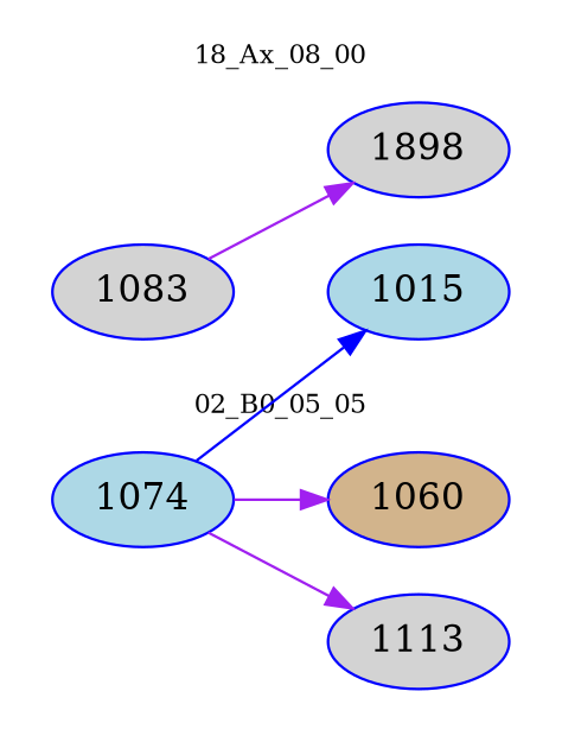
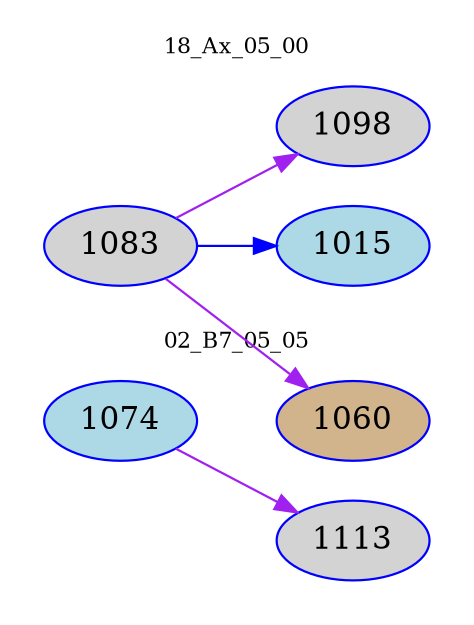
  digraph {
    rankdir=LR
    node [color=blue fillcolor=lightgrey style=filled]
    edge [color=purple style=solid]
    n1 [label=1083]
    n2 [fillcolor=lightblue label=1015]
-   n3 [label=1898]
+   n3 [label=1098]
    n4 [fillcolor=lightblue label=1074]
    n5 [label=1113]
    n6 [fillcolor=tan label=1060]
    subgraph cluster_1 {
      color=white
      fontsize=10
-     label="18_Ax_08_00"
+     label="18_Ax_05_00"
      n1
      n2
      n3
    }
    subgraph cluster_2 {
      color=white
      fontsize=10
-     label="02_B0_05_05"
+     label="02_B7_05_05"
      n4
      n5
      n6
    }
-   n4 -> n2 [color=blue]
+   n1 -> n2 [color=blue]
    n1 -> n3
    n4 -> n5
-   n4 -> n6
+   n1 -> n6
  }
